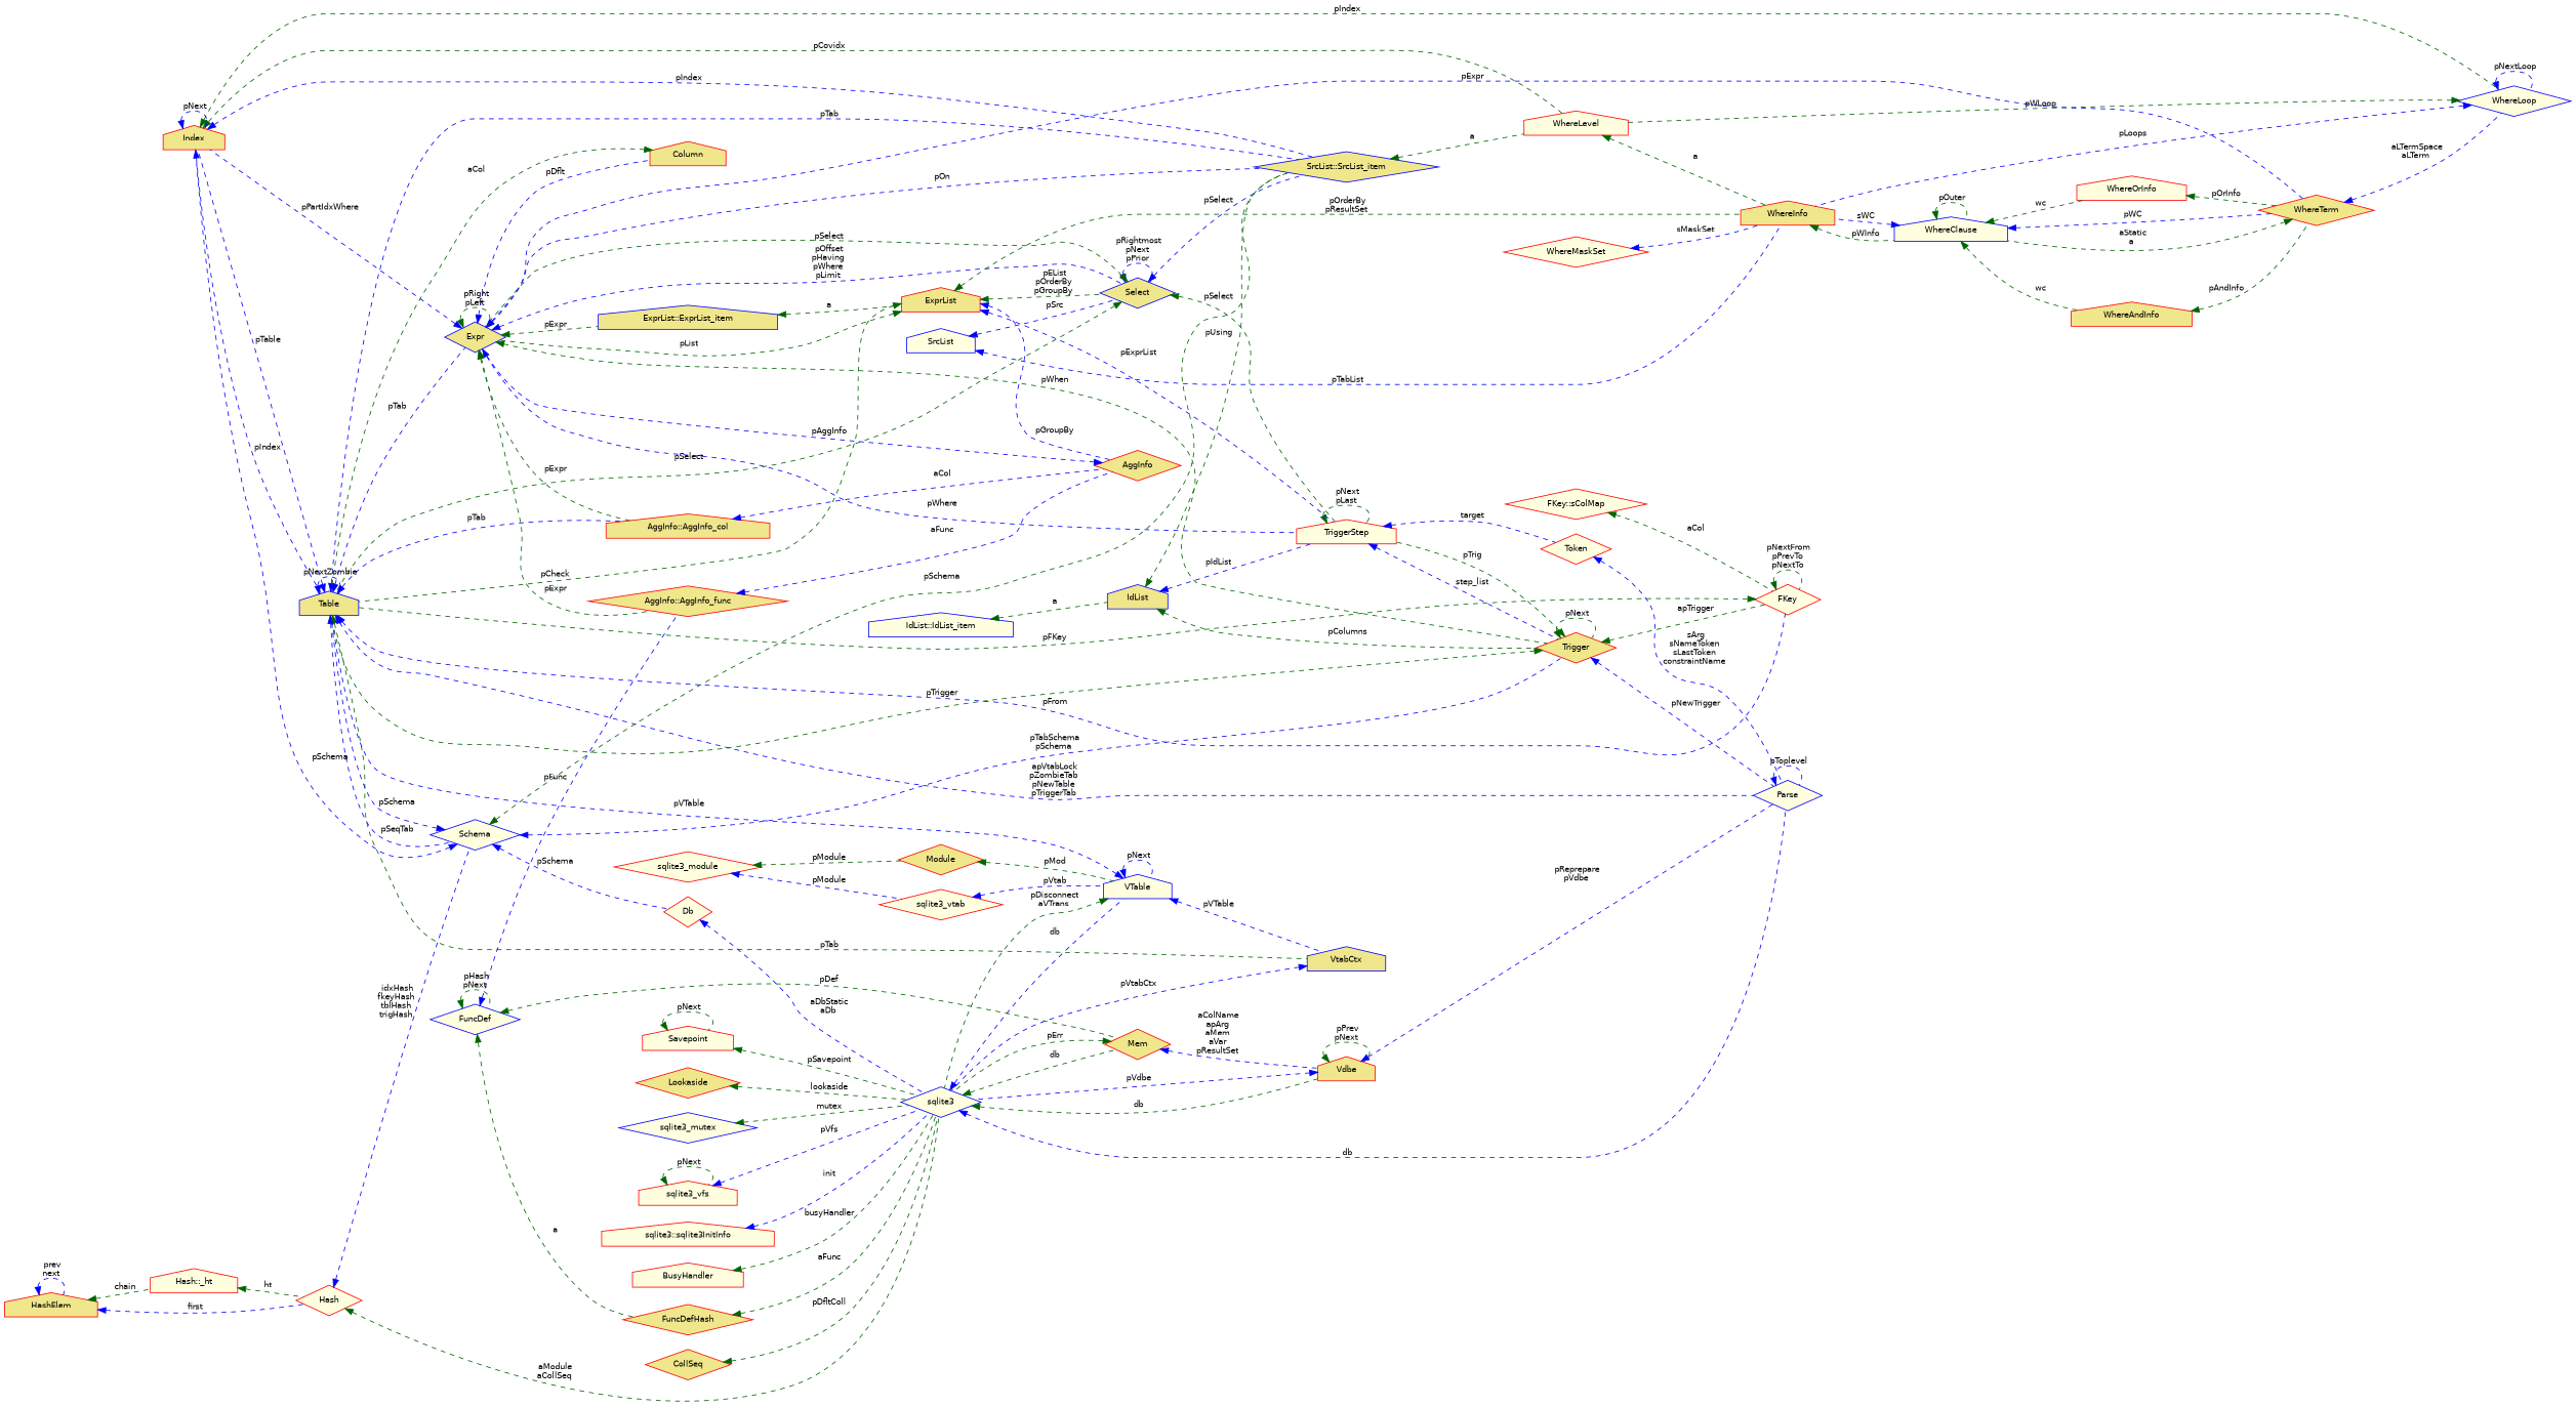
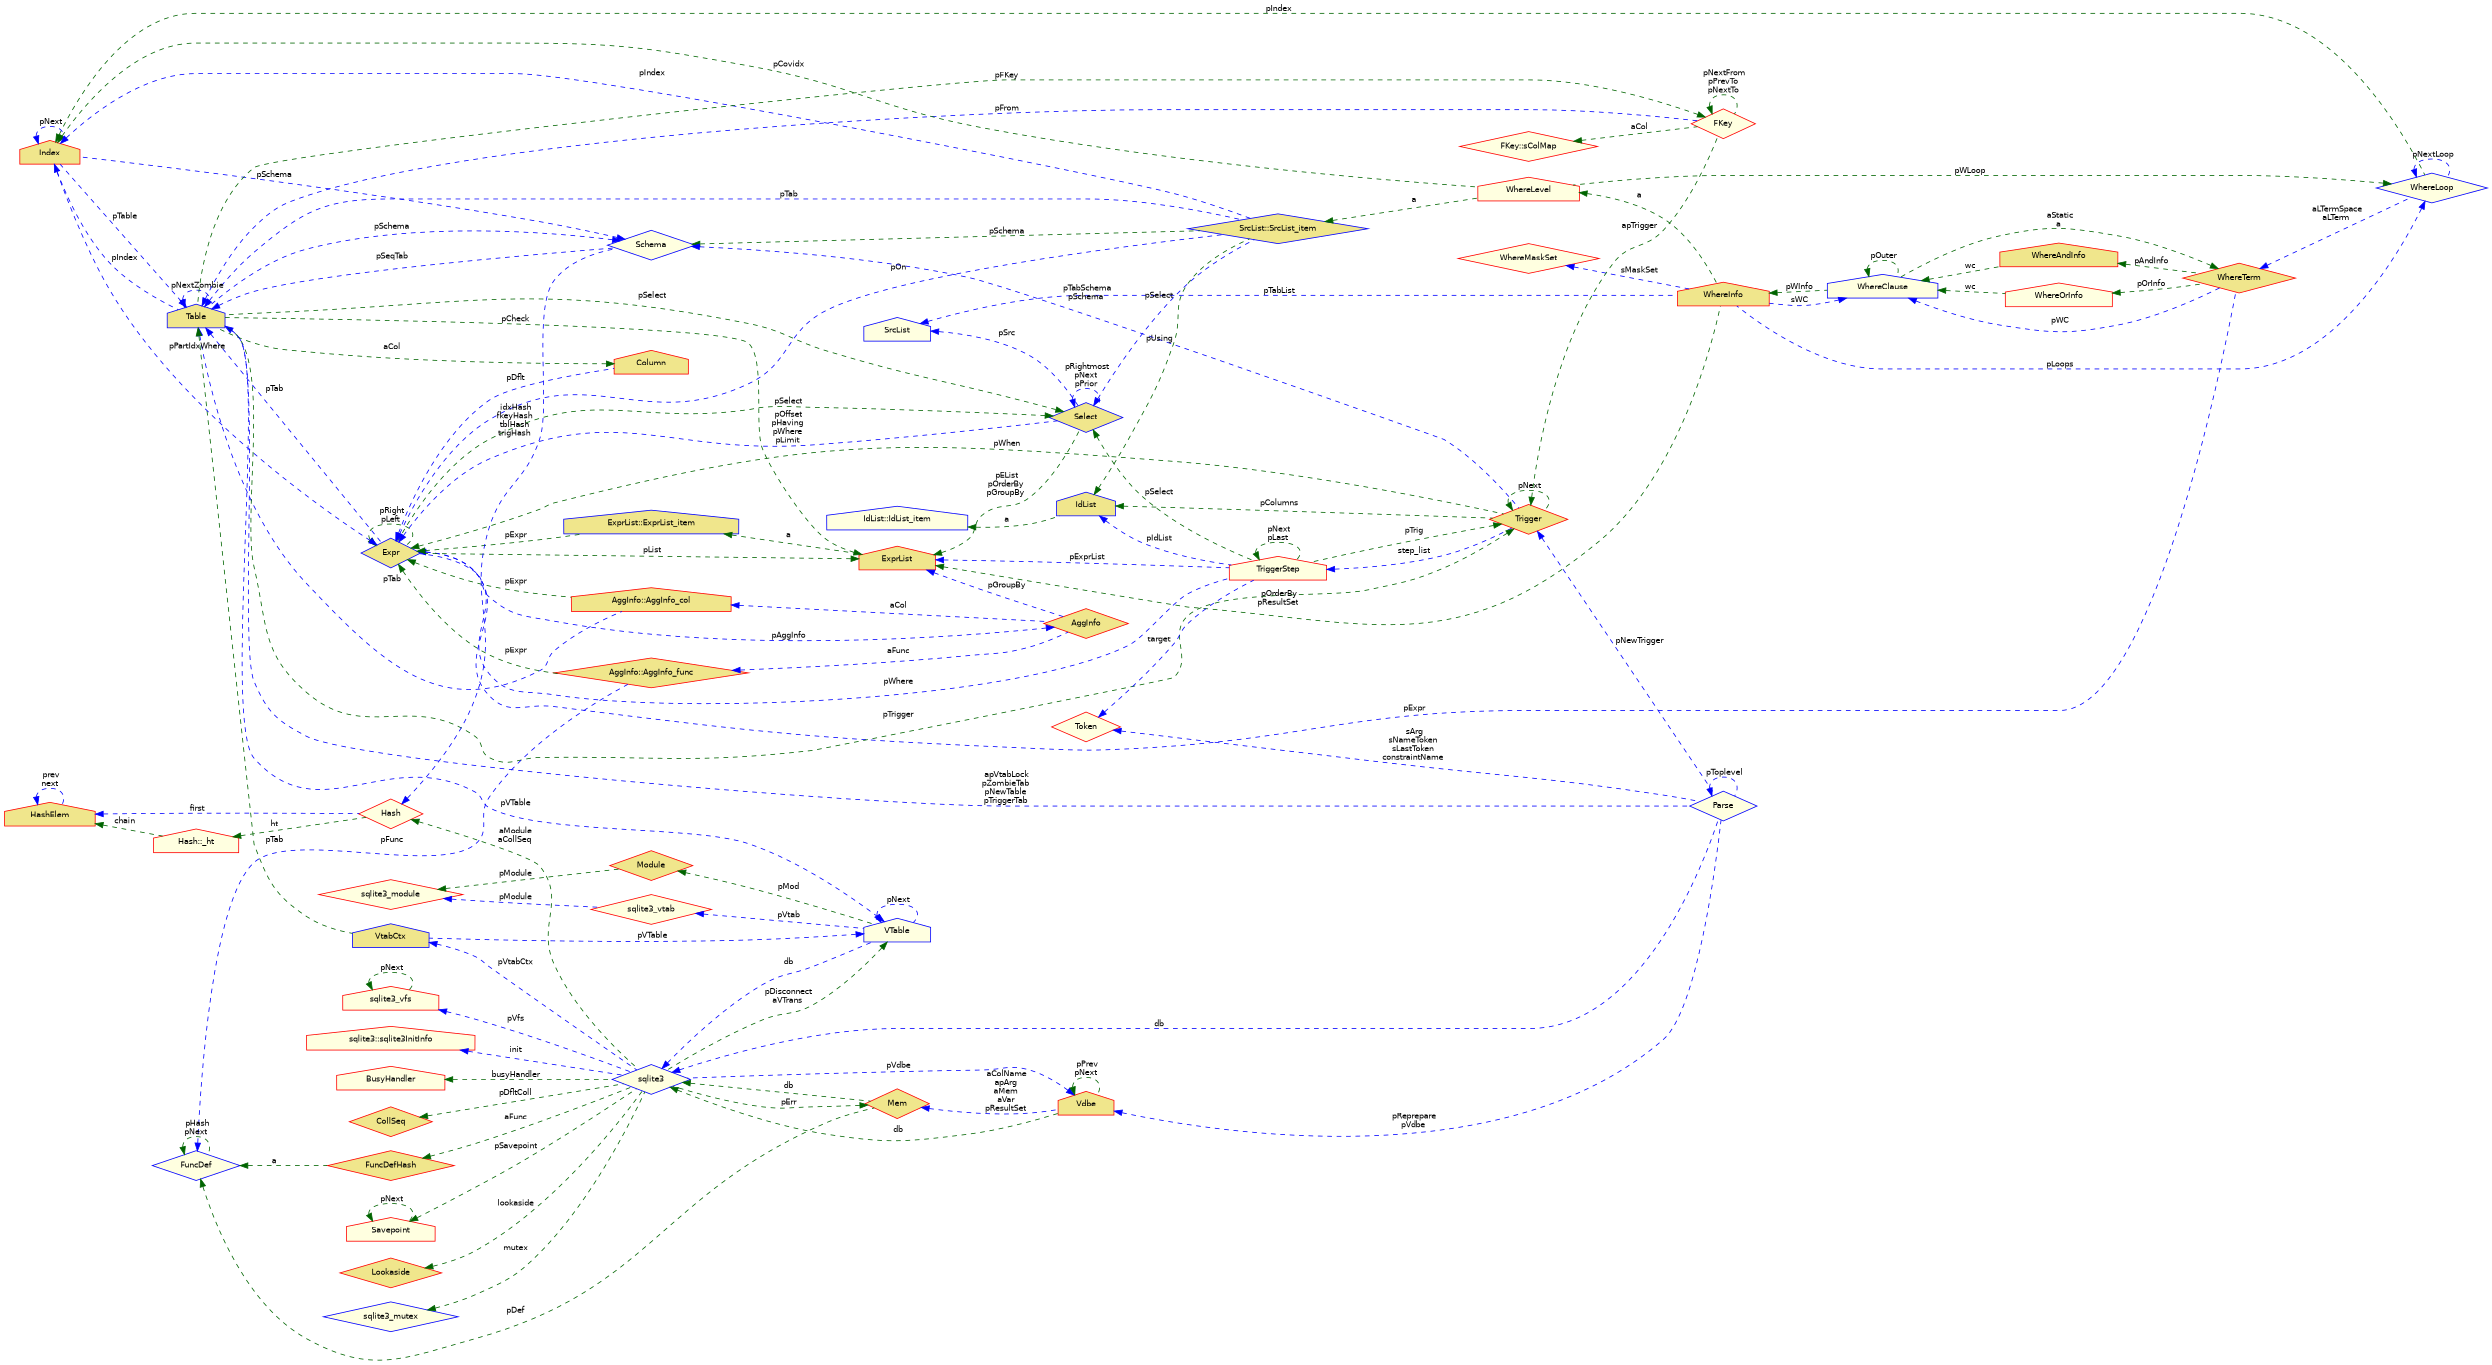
  digraph {
    rankdir=LR
    node [color=red fillcolor=lightyellow fontname=Helvetica fontsize=10 shape=diamond style=filled]
    edge [color=darkgreen dir=back fontname=Helvetica fontsize=10 labelfontname=Helvetica labelfontsize=10 style=dashed]
    n1 [fontcolor=black height=0.2 label=WhereLevel shape=house width=0.4]
    n2 [fillcolor=khaki height=0.2 label=WhereInfo shape=house width=0.4]
    n3 [color=blue height=0.2 label=WhereClause shape=house width=0.4]
    n4 [color=blue height=0.2 label=WhereLoop width=0.4]
    n5 [fillcolor=khaki height=0.2 label=WhereTerm width=0.4]
    n6 [fillcolor=khaki height=0.2 label=WhereAndInfo shape=house width=0.4]
    n7 [height=0.2 label=WhereOrInfo shape=house width=0.4]
    n8 [height=0.2 label=WhereMaskSet width=0.4]
    n9 [color=blue height=0.2 label=SrcList shape=house width=0.4]
    n10 [color=blue fillcolor=khaki height=0.2 label=Select width=0.4]
    n11 [color=blue fillcolor=khaki height=0.2 label="SrcList::SrcList_item" width=0.4]
    n12 [color=blue fillcolor=khaki height=0.2 label=Table shape=house width=0.4]
    n13 [color=blue fillcolor=khaki height=0.2 label=Expr width=0.4]
    n14 [height=0.2 label=TriggerStep shape=house width=0.4]
    n15 [color=blue height=0.2 label=Schema width=0.4]
    n16 [fillcolor=khaki height=0.2 label=Trigger width=0.4]
-   n17 [height=0.2 label=Db width=0.4]
    n18 [fillcolor=khaki height=0.2 label=Index shape=house width=0.4]
    n19 [fillcolor=khaki height=0.2 label="AggInfo::AggInfo_col" shape=house width=0.4]
    n20 [height=0.2 label=FKey width=0.4]
    n21 [color=blue fillcolor=khaki height=0.2 label=VtabCtx shape=house width=0.4]
    n22 [color=blue height=0.2 label=Parse width=0.4]
    n23 [color=blue height=0.2 label=sqlite3 width=0.4]
    n24 [fillcolor=khaki height=0.2 label=Column shape=house width=0.4]
    n25 [fillcolor=khaki height=0.2 label="AggInfo::AggInfo_func" width=0.4]
    n26 [color=blue fillcolor=khaki height=0.2 label="ExprList::ExprList_item" shape=house width=0.4]
    n27 [fillcolor=khaki height=0.2 label=AggInfo width=0.4]
    n28 [fillcolor=khaki height=0.2 label=ExprList shape=house width=0.4]
    n29 [color=blue height=0.2 label=FuncDef width=0.4]
    n30 [fillcolor=khaki height=0.2 label=Mem width=0.4]
    n31 [fillcolor=khaki height=0.2 label=FuncDefHash width=0.4]
    n32 [fillcolor=khaki height=0.2 label=Vdbe shape=house width=0.4]
    n33 [height=0.2 label="FKey::sColMap" width=0.4]
    n34 [height=0.2 label=Token width=0.4]
    n35 [color=blue fillcolor=khaki height=0.2 label=IdList shape=house width=0.4]
    n36 [color=blue height=0.2 label="IdList::IdList_item" shape=house width=0.4]
    n37 [color=blue height=0.2 label=VTable shape=house width=0.4]
    n38 [height=0.2 label=Savepoint shape=house width=0.4]
    n39 [fillcolor=khaki height=0.2 label=Lookaside width=0.4]
    n40 [color=blue height=0.2 label=sqlite3_mutex width=0.4]
    n41 [height=0.2 label=sqlite3_vfs shape=house width=0.4]
    n42 [height=0.2 label="sqlite3::sqlite3InitInfo" shape=house width=0.4]
    n43 [height=0.2 label=BusyHandler shape=house width=0.4]
    n44 [fillcolor=khaki height=0.2 label=CollSeq width=0.4]
    n45 [height=0.2 label=Hash width=0.4]
    n46 [height=0.2 label="Hash::_ht" shape=house width=0.4]
    n47 [fillcolor=khaki height=0.2 label=HashElem shape=house width=0.4]
    n48 [fillcolor=khaki height=0.2 label=Module width=0.4]
    n49 [height=0.2 label=sqlite3_module width=0.4]
    n50 [height=0.2 label=sqlite3_vtab width=0.4]
    n1 -> n2 [label=" a"]
    n2 -> n3 [label=" pWInfo"]
    n3 -> n2 [color=blue label=" sWC"]
    n3 -> n3 [label=" pOuter"]
    n3 -> n5 [color=blue label=" pWC"]
    n3 -> n6 [label=" wc"]
    n3 -> n7 [label=" wc"]
    n4 -> n1 [label=" pWLoop"]
    n4 -> n2 [color=blue label=" pLoops"]
    n4 -> n4 [color=blue label=" pNextLoop"]
    n5 -> n3 [label=" aStatic\na"]
    n5 -> n4 [color=blue label=" aLTermSpace\naLTerm"]
    n6 -> n5 [label=" pAndInfo"]
    n7 -> n5 [label=" pOrInfo"]
    n8 -> n2 [color=blue label=" sMaskSet"]
    n9 -> n2 [color=blue label=" pTabList"]
    n9 -> n10 [color=blue label=" pSrc"]
    n10 -> n10 [color=blue label=" pRightmost\npNext\npPrior"]
    n10 -> n11 [color=blue label=" pSelect"]
    n10 -> n12 [label=" pSelect"]
    n10 -> n13 [label=" pSelect"]
    n10 -> n14 [label=" pSelect"]
    n11 -> n1 [label=" a"]
    n12 -> n11 [color=blue label=" pTab"]
    n12 -> n12 [color=blue label=" pNextZombie"]
    n12 -> n13 [color=blue label=" pTab"]
    n12 -> n15 [color=blue label=" pSeqTab"]
    n12 -> n18 [color=blue label=" pTable"]
    n12 -> n19 [color=blue label=" pTab"]
    n12 -> n20 [color=blue label=" pFrom"]
    n12 -> n21 [label=" pTab"]
    n12 -> n22 [color=blue label=" apVtabLock\npZombieTab\npNewTable\npTriggerTab"]
    n13 -> n5 [color=blue label=" pExpr"]
    n13 -> n10 [color=blue label=" pOffset\npHaving\npWhere\npLimit"]
    n13 -> n11 [color=blue label=" pOn"]
    n13 -> n13 [label=" pRight\npLeft"]
    n13 -> n14 [color=blue label=" pWhere"]
    n13 -> n16 [label=" pWhen"]
    n13 -> n18 [color=blue label=" pPartIdxWhere"]
    n13 -> n19 [label=" pExpr"]
    n13 -> n24 [color=blue label=" pDflt"]
    n13 -> n25 [label=" pExpr"]
    n13 -> n26 [label=" pExpr"]
    n14 -> n14 [label=" pNext\npLast"]
    n14 -> n16 [color=blue label=" step_list"]
    n15 -> n11 [label=" pSchema"]
    n15 -> n12 [color=blue label=" pSchema"]
    n15 -> n16 [color=blue label=" pTabSchema\npSchema"]
-   n15 -> n17 [color=blue label=" pSchema"]
    n15 -> n18 [color=blue label=" pSchema"]
    n16 -> n12 [label=" pTrigger"]
    n16 -> n14 [label=" pTrig"]
    n16 -> n16 [label=" pNext"]
    n16 -> n20 [label=" apTrigger"]
    n16 -> n22 [color=blue label=" pNewTrigger"]
-   n17 -> n23 [color=blue label=" aDbStatic\naDb"]
    n18 -> n1 [label=" pCovidx"]
    n18 -> n4 [label=" pIndex"]
    n18 -> n11 [color=blue label=" pIndex"]
    n18 -> n12 [color=blue label=" pIndex"]
    n18 -> n18 [color=blue label=" pNext"]
    n19 -> n27 [color=blue label=" aCol"]
    n20 -> n12 [label=" pFKey"]
    n20 -> n20 [label=" pNextFrom\npPrevTo\npNextTo"]
    n21 -> n23 [color=blue label=" pVtabCtx"]
    n22 -> n22 [color=blue label=" pToplevel"]
    n23 -> n22 [color=blue label=" db"]
    n23 -> n30 [label=" db"]
    n23 -> n32 [label=" db"]
    n23 -> n37 [color=blue label=" db"]
    n24 -> n12 [label=" aCol"]
    n25 -> n27 [color=blue label=" aFunc"]
    n26 -> n28 [label=" a"]
    n27 -> n13 [color=blue label=" pAggInfo"]
    n28 -> n2 [label=" pOrderBy\npResultSet"]
    n28 -> n10 [label=" pEList\npOrderBy\npGroupBy"]
    n28 -> n12 [label=" pCheck"]
    n28 -> n13 [label=" pList"]
    n28 -> n14 [color=blue label=" pExprList"]
    n28 -> n27 [color=blue label=" pGroupBy"]
    n29 -> n25 [color=blue label=" pFunc"]
    n29 -> n29 [label=" pHash\npNext"]
    n29 -> n30 [label=" pDef"]
    n29 -> n31 [label=" a"]
    n30 -> n23 [label=" pErr"]
    n30 -> n32 [color=blue label=" aColName\napArg\naMem\naVar\npResultSet"]
    n31 -> n23 [label=" aFunc"]
    n32 -> n22 [color=blue label=" pReprepare\npVdbe"]
    n32 -> n23 [color=blue label=" pVdbe"]
    n32 -> n32 [label=" pPrev\npNext"]
    n33 -> n20 [label=" aCol"]
-   n14 -> n34 [color=blue label=" target"]
+   n34 -> n14 [color=blue label=" target"]
    n34 -> n22 [color=blue label=" sArg\nsNameToken\nsLastToken\nconstraintName"]
    n35 -> n11 [label=" pUsing"]
    n35 -> n14 [color=blue label=" pIdList"]
    n35 -> n16 [label=" pColumns"]
    n36 -> n35 [label=" a"]
    n37 -> n12 [color=blue label=" pVTable"]
    n37 -> n21 [color=blue label=" pVTable"]
    n37 -> n23 [label=" pDisconnect\naVTrans"]
    n37 -> n37 [color=blue label=" pNext"]
    n38 -> n23 [label=" pSavepoint"]
    n38 -> n38 [label=" pNext"]
    n39 -> n23 [label=" lookaside"]
    n40 -> n23 [label=" mutex"]
    n41 -> n23 [color=blue label=" pVfs"]
    n41 -> n41 [label=" pNext"]
    n42 -> n23 [color=blue label=" init"]
    n43 -> n23 [label=" busyHandler"]
    n44 -> n23 [label=" pDfltColl"]
    n45 -> n15 [color=blue label=" idxHash\nfkeyHash\ntblHash\ntrigHash"]
    n45 -> n23 [label=" aModule\naCollSeq"]
    n46 -> n45 [label=" ht"]
    n47 -> n45 [color=blue label=" first"]
    n47 -> n46 [label=" chain"]
    n47 -> n47 [color=blue label=" prev\nnext"]
    n48 -> n37 [label=" pMod"]
    n49 -> n48 [label=" pModule"]
    n49 -> n50 [color=blue label=" pModule"]
    n50 -> n37 [color=blue label=" pVtab"]
  }
